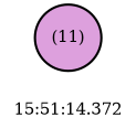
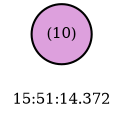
  digraph {
    label="15:51:14.372"
-   n1 [color=black fontcolor=black label="(11)" shape=circle style="bold,filled" fillcolor=plum]
+   n1 [color=black fontcolor=black label="(10)" shape=circle style="bold,filled" fillcolor=plum]
  }
